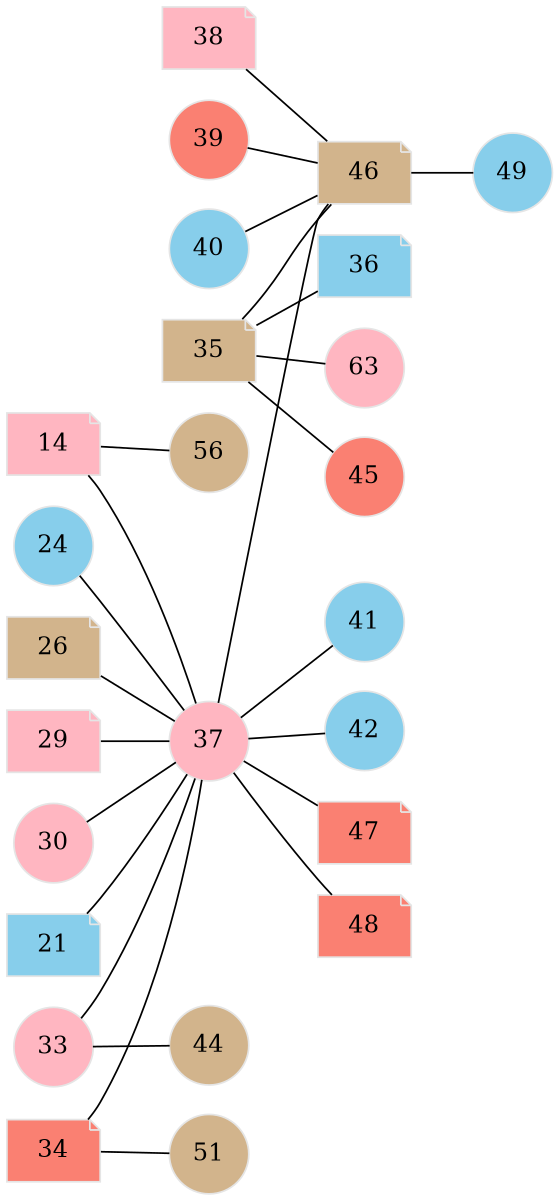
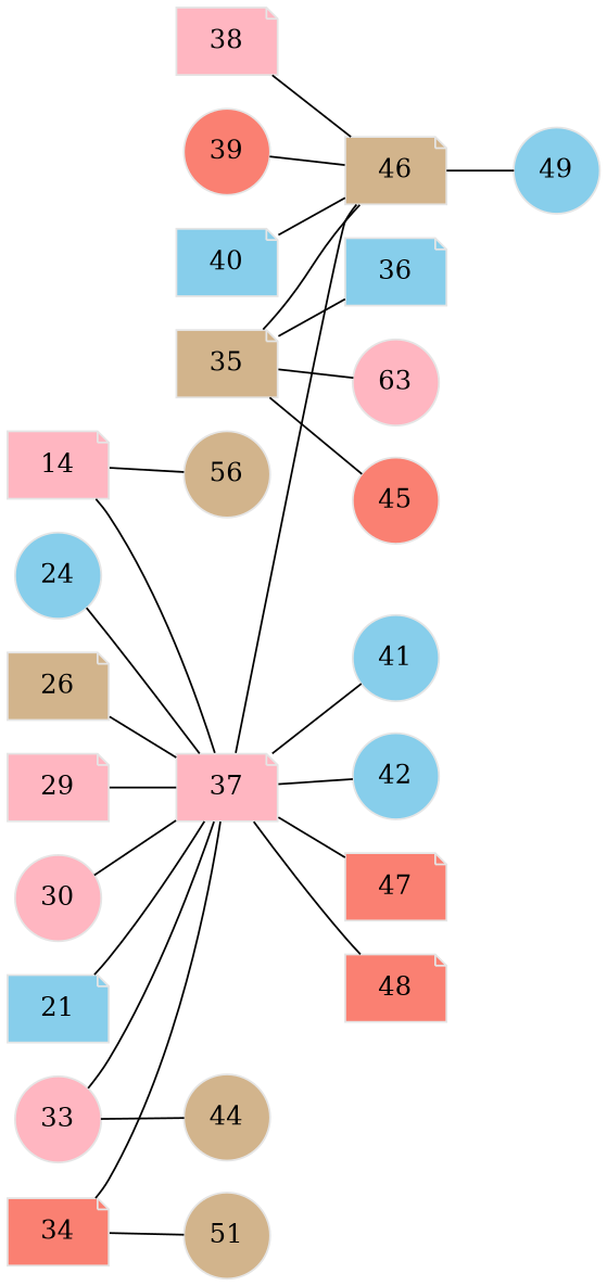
  graph {
    rankdir=LR
    node [color=gray90 fillcolor=lightpink shape=circle style=filled]
-   37 [super="+2+28+9+8+10+12+13+20"]
+   37 [shape=note super="+2+28+9+8+10+12+13+20"]
    46 [fillcolor=tan shape=note super="+27+32"]
    41 [fillcolor=skyblue]
    42 [fillcolor=skyblue]
    47 [fillcolor=salmon shape=note]
    48 [fillcolor=salmon shape=note]
    14 [shape=note]
    n8 [fillcolor=tan label=56]
    21 [fillcolor=skyblue shape=note]
    24 [fillcolor=skyblue]
    26 [fillcolor=tan shape=note]
    29 [shape=note]
    30
    33 [super="+11+23"]
    44 [fillcolor=tan]
    34 [fillcolor=salmon shape=note]
    51 [fillcolor=tan]
    35 [fillcolor=tan shape=note super="+17+15+31"]
    36 [fillcolor=skyblue shape=note]
    n20 [label=63]
    45 [fillcolor=salmon]
    49 [fillcolor=skyblue]
    38 [shape=note]
    39 [fillcolor=salmon]
-   40 [fillcolor=skyblue]
+   40 [fillcolor=skyblue shape=note]
    37 -- 46
    37 -- 41
    37 -- 42
    37 -- 47
    37 -- 48
    46 -- 49
    14 -- 37
    14 -- n8
    21 -- 37
    24 -- 37
    26 -- 37
    29 -- 37
    30 -- 37
    33 -- 37
    33 -- 44
    34 -- 37
    34 -- 51
    35 -- 46
    35 -- 36
    35 -- n20
    35 -- 45
    38 -- 46
    39 -- 46
    40 -- 46
  }
